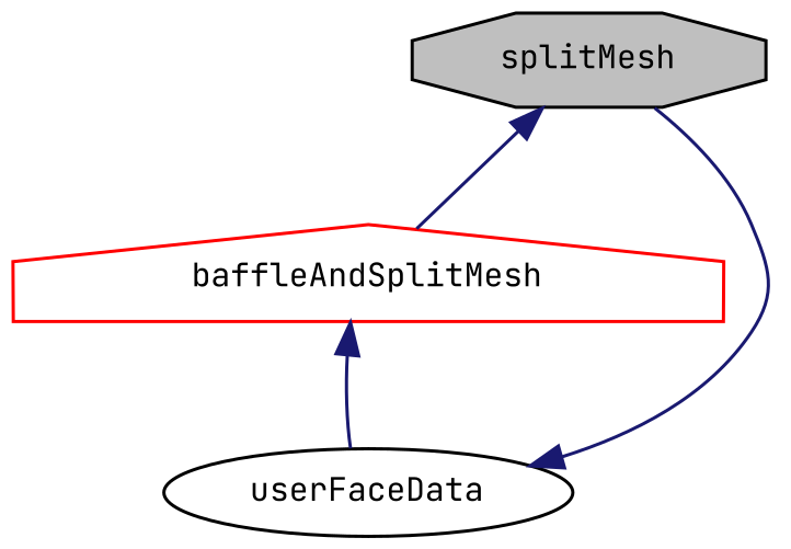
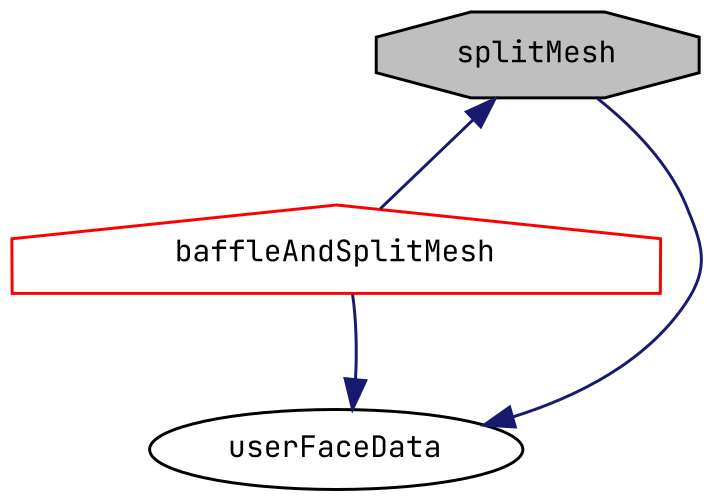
  digraph {
    fontname="JetBrains Mono"
    rankdir=TB
    node [color=black fontname="JetBrains Mono" fontsize=10]
    edge [color=midnightblue dir=back fontname="JetBrains Mono" fontsize=10 labelfontname=Helvetica labelfontsize=10 style=solid]
    n1 [fillcolor=grey75 fontcolor=black height=0.2 label=splitMesh shape=octagon style=filled width=0.4]
    n2 [color=red height=0.2 label=baffleAndSplitMesh shape=house width=0.4]
    n3 [height=0.2 label=userFaceData shape=ellipse width=0.4]
    n1 -> n2
-   n2 -> n3
+   n3 -> n2
    n3 -> n1
  }
